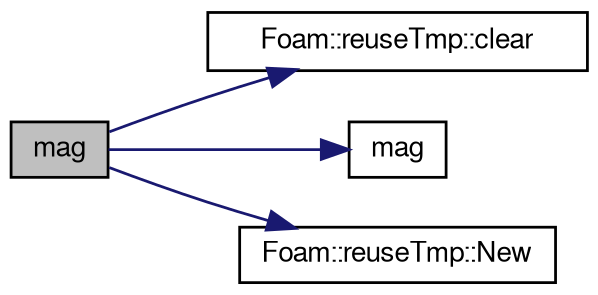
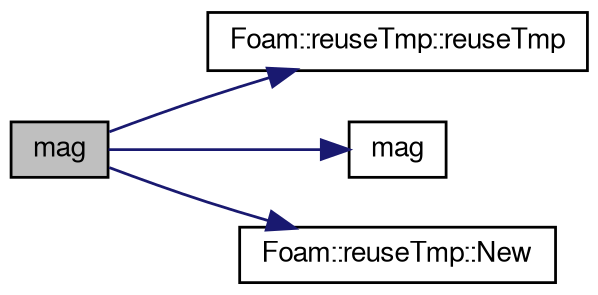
  digraph {
    rankdir=LR
    node [color=black fontname=FreeSans fontsize=10 shape=record]
    edge [color=midnightblue fontname=FreeSans fontsize=10 labelfontname=FreeSans labelfontsize=10 style=solid]
    n1 [fillcolor=grey75 fontcolor=black height=0.2 label=mag style=filled width=0.4]
-   n2 [height=0.2 label="Foam::reuseTmp::clear" width=0.4]
+   n2 [height=0.2 label="Foam::reuseTmp::reuseTmp" width=0.4]
    n3 [height=0.2 label=mag width=0.4]
    n4 [height=0.2 label="Foam::reuseTmp::New" width=0.4]
    n1 -> n2
    n1 -> n3
    n1 -> n4
  }
